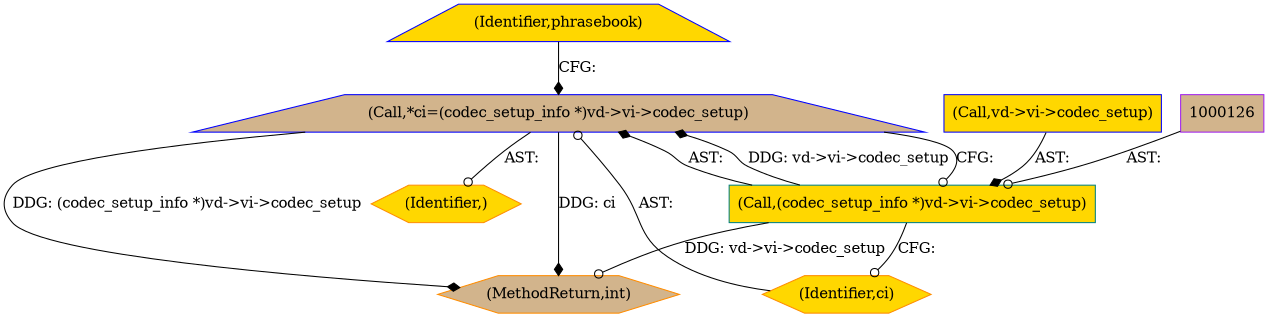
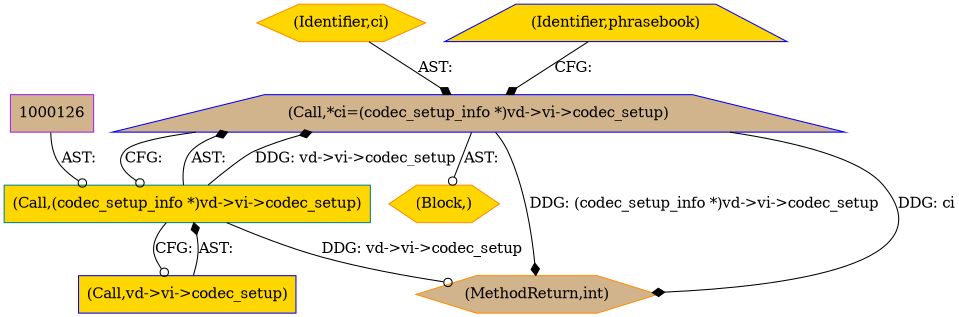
  digraph {
    node [color=blue fillcolor=gold shape=box style=filled]
    edge [arrowhead=odot]
    n1 [fillcolor=tan label="(Call,*ci=(codec_setup_info *)vd->vi->codec_setup)" shape=trapezium]
    n2 [color=teal label="(Call,(codec_setup_info *)vd->vi->codec_setup)"]
-   n3 [color=darkorange label="(Identifier,)" shape=hexagon]
+   n3 [color=darkorange label="(Block,)" shape=hexagon]
    n4 [color=darkorange fillcolor=tan label="(MethodReturn,int)" shape=hexagon]
    n5 [label="(Call,vd->vi->codec_setup)"]
    n6 [color=darkorange label="(Identifier,ci)" shape=hexagon]
    n7 [label="(Identifier,phrasebook)" shape=trapezium]
    1000126 [color=purple fillcolor=tan]
    n1 -> n2 [label="CFG: "]
    n1 -> n3 [label="AST: "]
    n1 -> n4 [arrowhead=diamond label="DDG: (codec_setup_info *)vd->vi->codec_setup"]
    n1 -> n4 [arrowhead=diamond label="DDG: ci"]
    n2 -> n1 [arrowhead=diamond label="AST: "]
    n2 -> n1 [arrowhead=diamond label="DDG: vd->vi->codec_setup"]
    n2 -> n4 [label="DDG: vd->vi->codec_setup"]
-   n2 -> n6 [label="CFG: "]
+   n2 -> n5 [label="CFG: "]
    n5 -> n2 [arrowhead=diamond label="AST: "]
-   n6 -> n1 [label="AST: "]
+   n6 -> n1 [arrowhead=diamond label="AST: "]
    n7 -> n1 [arrowhead=diamond label="CFG: "]
    1000126 -> n2 [label="AST: "]
  }
